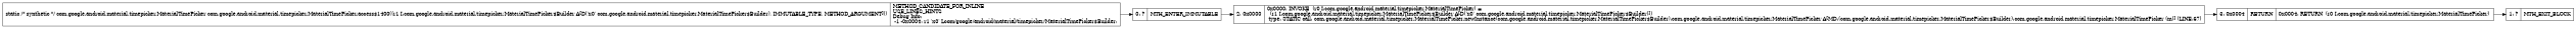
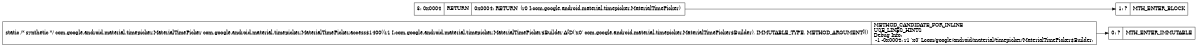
  digraph {
    rankdir=LR
    node [shape=record]
    n1 [label="{0\:\ ?|MTH_ENTER_IMMUTABLE\l}"]
-   n2 [label="{2\:\ 0x0000|0x0000: INVOKE  (r0 I:com.google.android.material.timepicker.MaterialTimePicker) = \l  (r1 I:com.google.android.material.timepicker.MaterialTimePicker$Builder A[D('x0' com.google.android.material.timepicker.MaterialTimePicker$Builder)])\l type: STATIC call: com.google.android.material.timepicker.MaterialTimePicker.newInstance(com.google.android.material.timepicker.MaterialTimePicker$Builder):com.google.android.material.timepicker.MaterialTimePicker A[MD:(com.google.android.material.timepicker.MaterialTimePicker$Builder):com.google.android.material.timepicker.MaterialTimePicker (m)] (LINE:67)\l}"]
    n3 [label="{3\:\ 0x0004|RETURN\l|0x0004: RETURN  (r0 I:com.google.android.material.timepicker.MaterialTimePicker) \l}"]
-   n4 [label="{1\:\ ?|MTH_EXIT_BLOCK\l}"]
+   n4 [label="{1\:\ ?|MTH_ENTER_BLOCK\l}"]
    n5 [label="{static \/* synthetic *\/ com.google.android.material.timepicker.MaterialTimePicker com.google.android.material.timepicker.MaterialTimePicker.access$1400((r1 I:com.google.android.material.timepicker.MaterialTimePicker$Builder A[D('x0' com.google.android.material.timepicker.MaterialTimePicker$Builder), IMMUTABLE_TYPE, METHOD_ARGUMENT]))  | METHOD_CANDIDATE_FOR_INLINE\lUSE_LINES_HINTS\lDebug Info:\l  \-1 \-0x0004: r1 'x0' Lcom\/google\/android\/material\/timepicker\/MaterialTimePicker$Builder;\l}"]
-   n1 -> n2
-   n2 -> n3
    n3 -> n4
    n5 -> n1
  }
